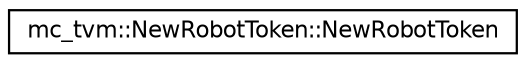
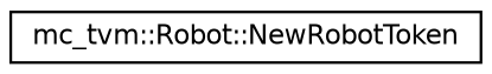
  digraph {
    rankdir=LR
-   n1 [color=black fillcolor=white fontname=Helvetica fontsize=10 height=0.2 label="mc_tvm::NewRobotToken::NewRobotToken" shape=record style=filled width=0.4]
+   n1 [color=black fillcolor=white fontname=Helvetica fontsize=10 height=0.2 label="mc_tvm::Robot::NewRobotToken" shape=record style=filled width=0.4]
  }
